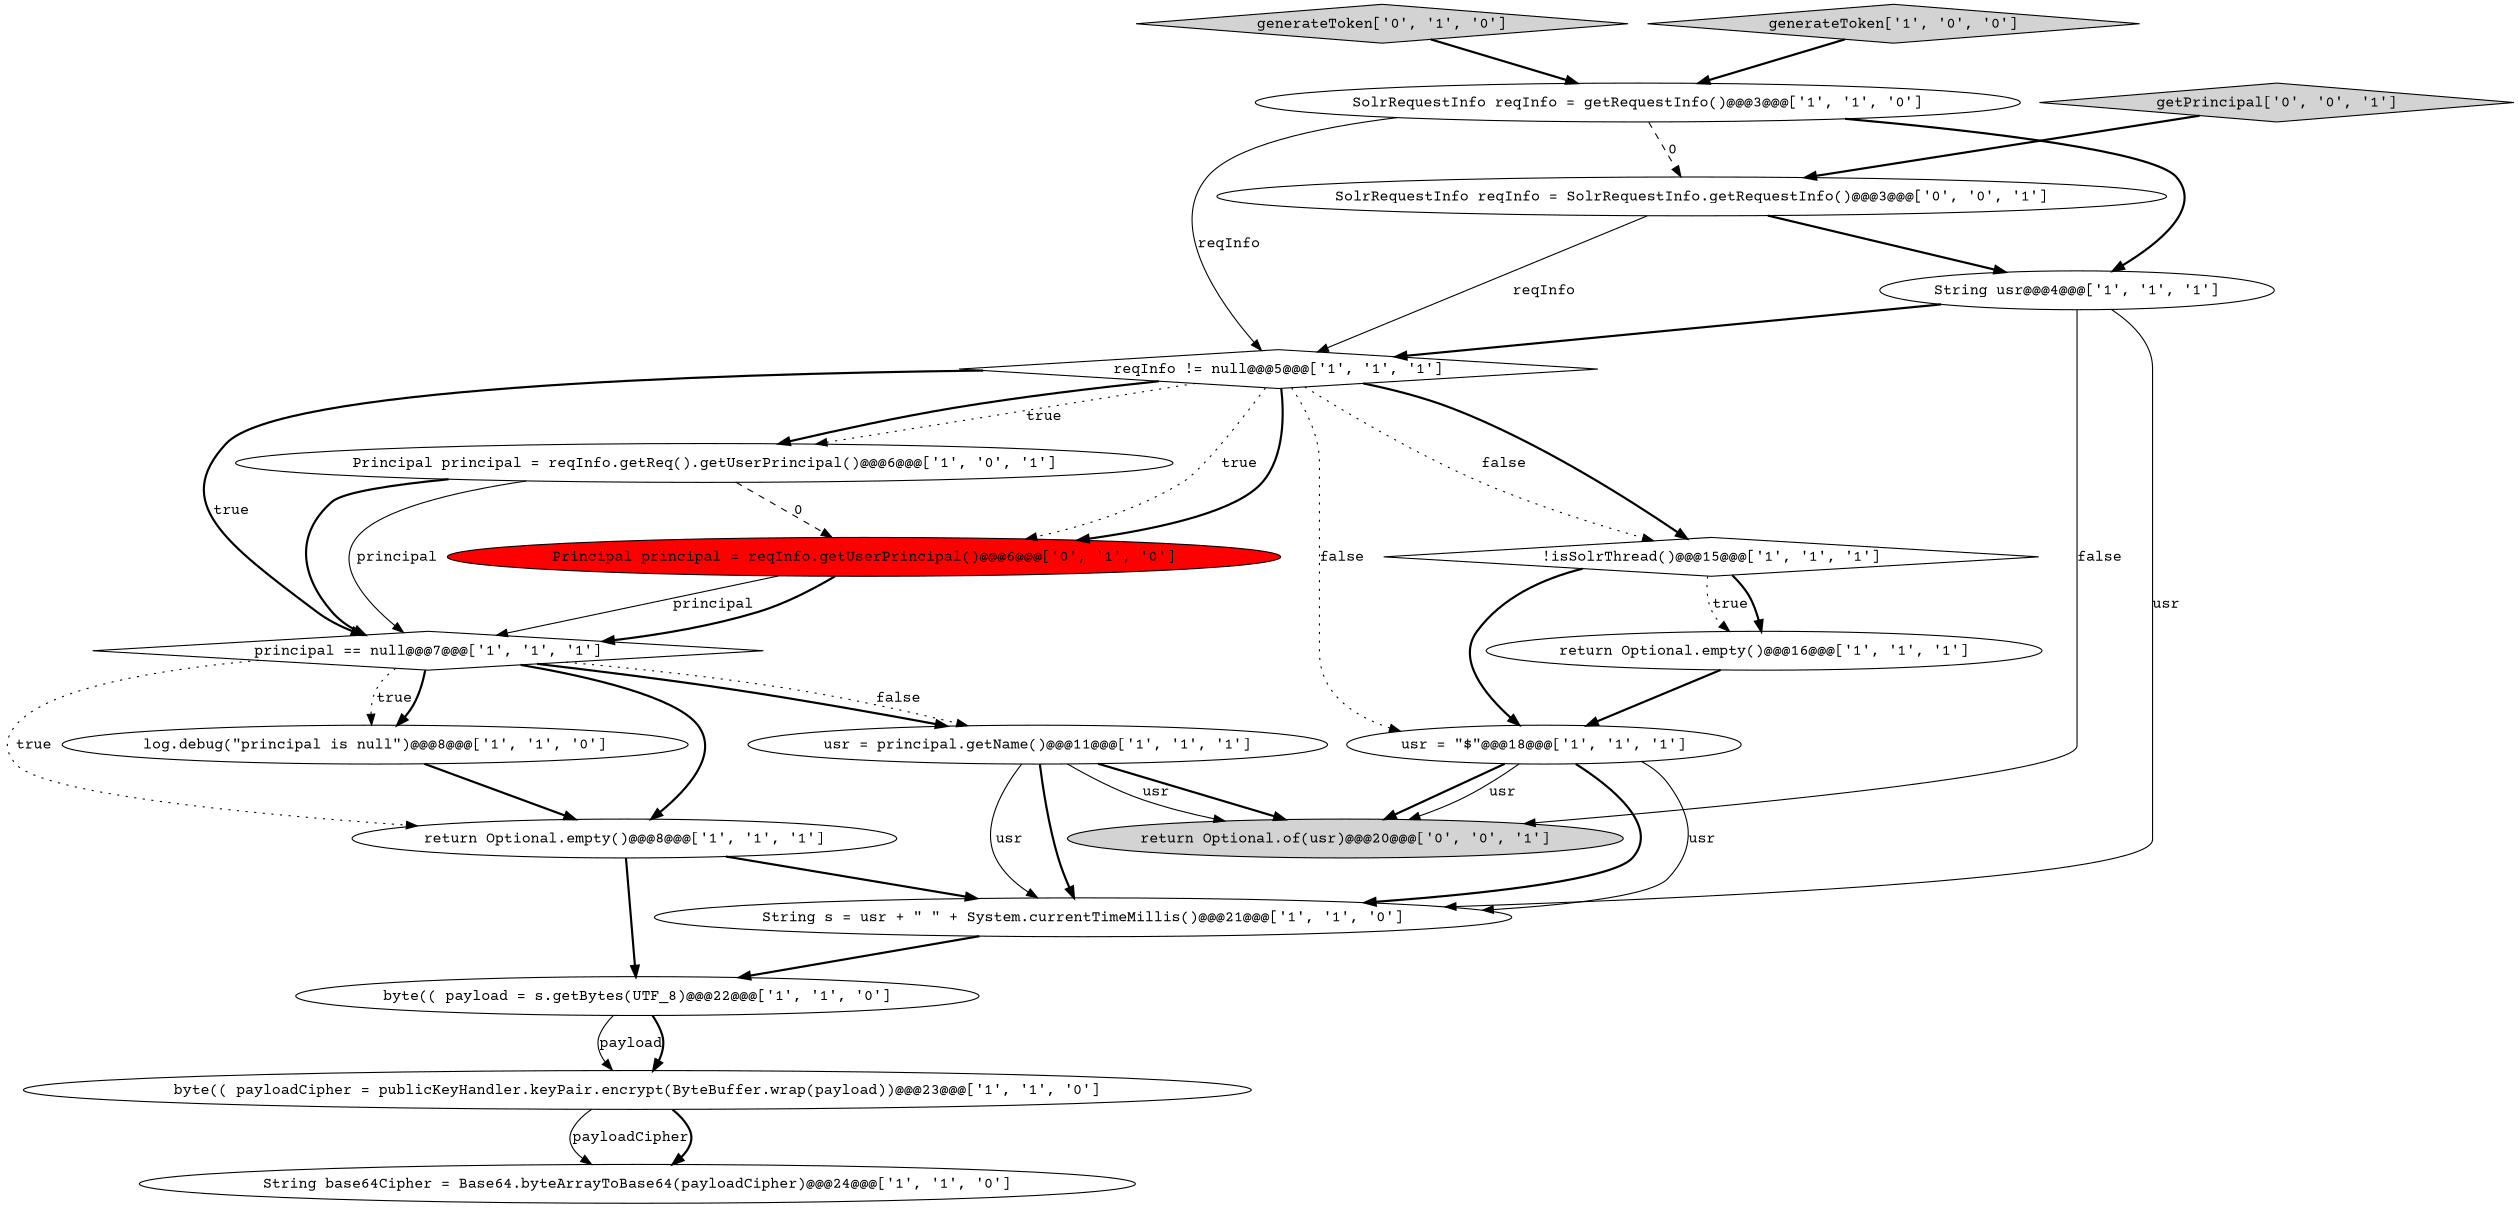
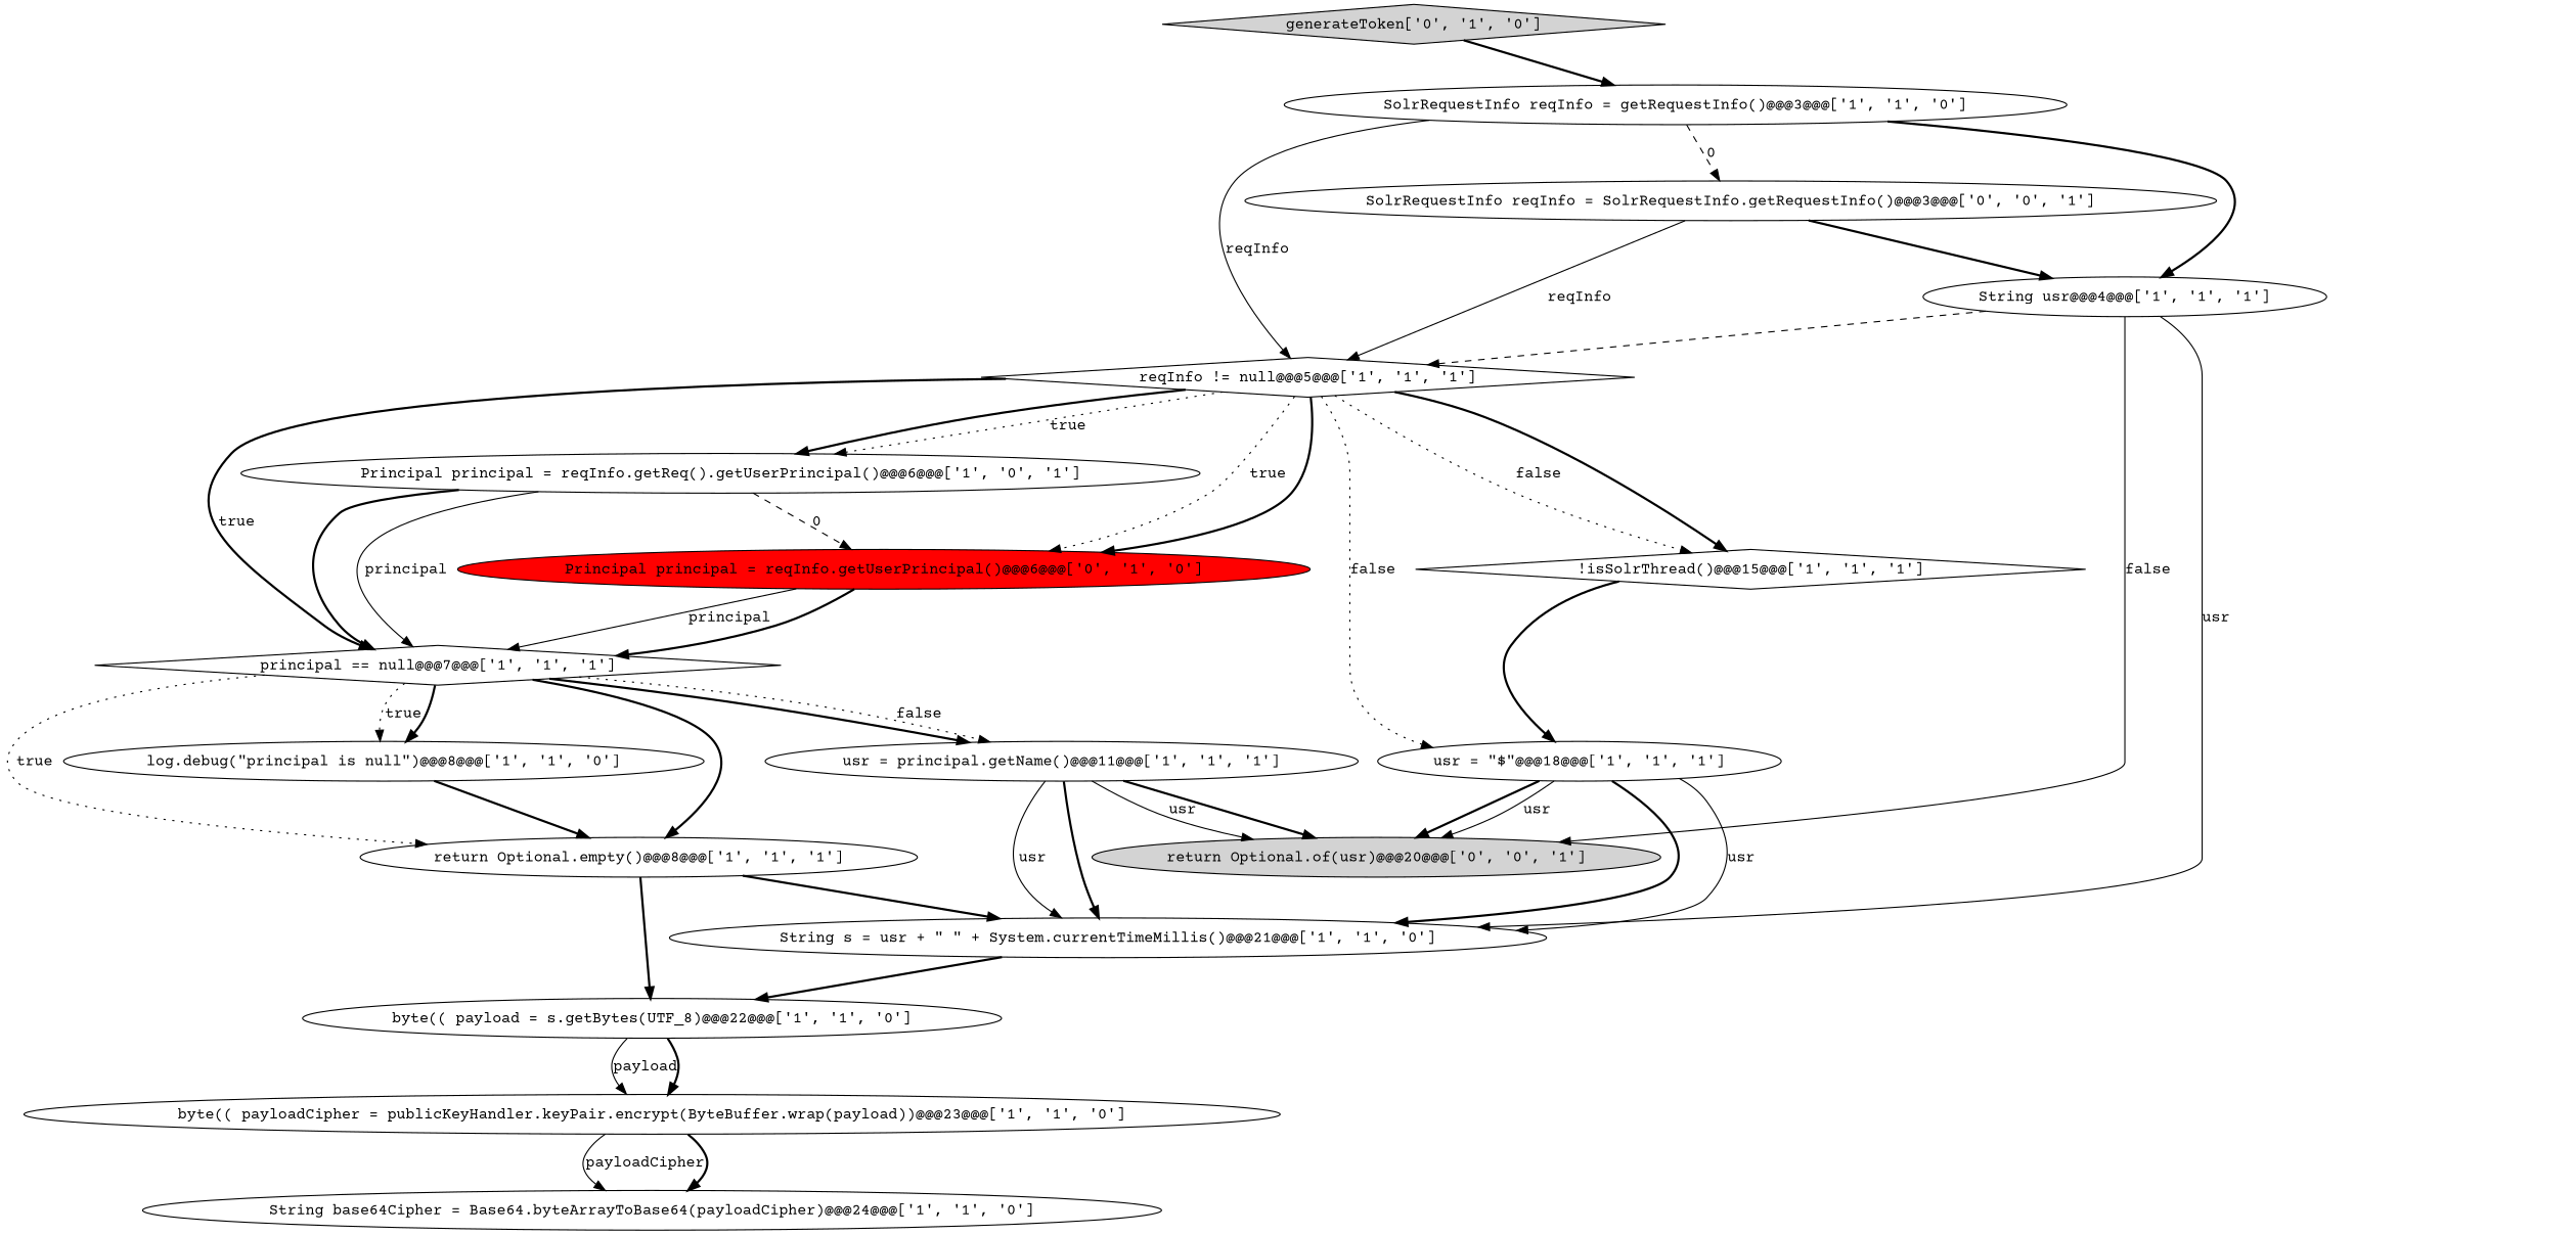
  digraph {
    fontname="Courier Prime"
    node [fillcolor=white fontname="Courier Prime" shape=ellipse style=filled]
    edge [fontname="Courier Prime" style=bold]
    n1 [label="SolrRequestInfo reqInfo = getRequestInfo()@@@3@@@['1', '1', '0']"]
    n2 [label="String usr@@@4@@@['1', '1', '1']"]
    n3 [label="SolrRequestInfo reqInfo = SolrRequestInfo.getRequestInfo()@@@3@@@['0', '0', '1']"]
    n4 [label="reqInfo != null@@@5@@@['1', '1', '1']" shape=diamond]
    n5 [fillcolor=lightgray label="return Optional.of(usr)@@@20@@@['0', '0', '1']"]
    n6 [label="String s = usr + \" \" + System.currentTimeMillis()@@@21@@@['1', '1', '0']"]
    n7 [label="usr = \"$\"@@@18@@@['1', '1', '1']"]
    n8 [label="!isSolrThread()@@@15@@@['1', '1', '1']" shape=diamond]
    n9 [fillcolor=red label="Principal principal = reqInfo.getUserPrincipal()@@@6@@@['0', '1', '0']"]
    n10 [label="principal == null@@@7@@@['1', '1', '1']" shape=diamond]
    n11 [label="Principal principal = reqInfo.getReq().getUserPrincipal()@@@6@@@['1', '0', '1']"]
    n12 [label="log.debug(\"principal is null\")@@@8@@@['1', '1', '0']"]
    n13 [label="return Optional.empty()@@@8@@@['1', '1', '1']"]
    n14 [label="byte(( payload = s.getBytes(UTF_8)@@@22@@@['1', '1', '0']"]
-   n15 [label="return Optional.empty()@@@16@@@['1', '1', '1']"]
    n16 [fillcolor=lightgray label="generateToken['0', '1', '0']" shape=diamond]
    n17 [label="usr = principal.getName()@@@11@@@['1', '1', '1']"]
-   n18 [fillcolor=lightgray label="getPrincipal['0', '0', '1']" shape=diamond]
    n19 [label="byte(( payloadCipher = publicKeyHandler.keyPair.encrypt(ByteBuffer.wrap(payload))@@@23@@@['1', '1', '0']"]
    n20 [label="String base64Cipher = Base64.byteArrayToBase64(payloadCipher)@@@24@@@['1', '1', '0']"]
-   n21 [fillcolor=lightgray label="generateToken['1', '0', '0']" shape=diamond]
    n1 -> n2
    n1 -> n3 [label=0 style=dashed]
    n1 -> n4 [label=reqInfo style=solid]
-   n2 -> n4
+   n2 -> n4 [style=dashed]
    n2 -> n5 [label=false style=solid]
    n2 -> n6 [label=usr style=solid]
    n3 -> n2
    n3 -> n4 [label=reqInfo style=solid]
    n4 -> n7 [label=false style=dotted]
    n4 -> n8
    n4 -> n8 [label=false style=dotted]
    n4 -> n9 [label=true style=dotted]
    n4 -> n9
    n4 -> n10 [label=true]
    n4 -> n11 [label=true style=dotted]
    n4 -> n11
    n6 -> n14
    n7 -> n5
    n7 -> n5 [label=usr style=solid]
    n7 -> n6 [label=usr style=solid]
    n7 -> n6
    n8 -> n7
-   n8 -> n15 [label=true style=dotted]
-   n8 -> n15
    n9 -> n10 [label=principal style=solid]
    n9 -> n10
    n10 -> n12 [label=true style=dotted]
    n10 -> n12
    n10 -> n13
    n10 -> n13 [label=true style=dotted]
    n10 -> n17
    n10 -> n17 [label=false style=dotted]
    n11 -> n9 [label=0 style=dashed]
    n11 -> n10
    n11 -> n10 [label=principal style=solid]
    n12 -> n13
    n13 -> n6
    n13 -> n14
    n14 -> n19 [label=payload style=solid]
    n14 -> n19
-   n15 -> n7
    n16 -> n1
    n17 -> n5
    n17 -> n5 [label=usr style=solid]
    n17 -> n6 [label=usr style=solid]
    n17 -> n6
-   n18 -> n3
    n19 -> n20 [label=payloadCipher style=solid]
    n19 -> n20
-   n21 -> n1
  }
